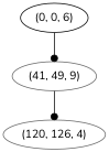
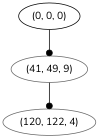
  digraph {
    fontname=Nunito
    node [color=gray40 fontname=Nunito]
    edge [arrowhead=dot fontname=Nunito]
-   "(0, 0, 0)" [color=black label="(0, 0, 6)"]
+   "(0, 0, 0)" [color=black]
    "(41, 49, 9)"
-   "(120, 126, 4)"
+   "(120, 126, 4)" [label="(120, 122, 4)"]
    "(0, 0, 0)" -> "(41, 49, 9)"
    "(41, 49, 9)" -> "(120, 126, 4)"
  }
